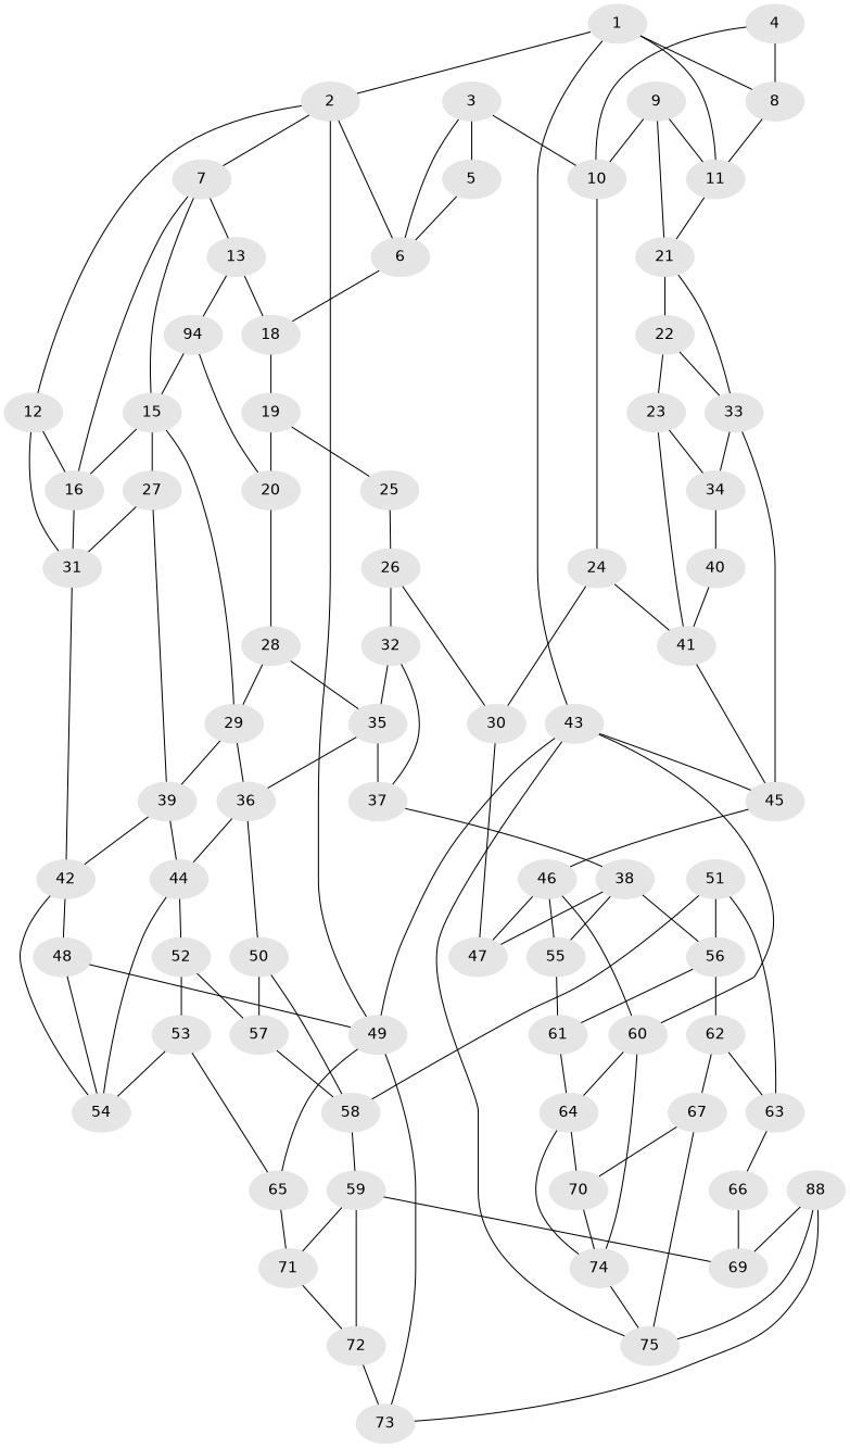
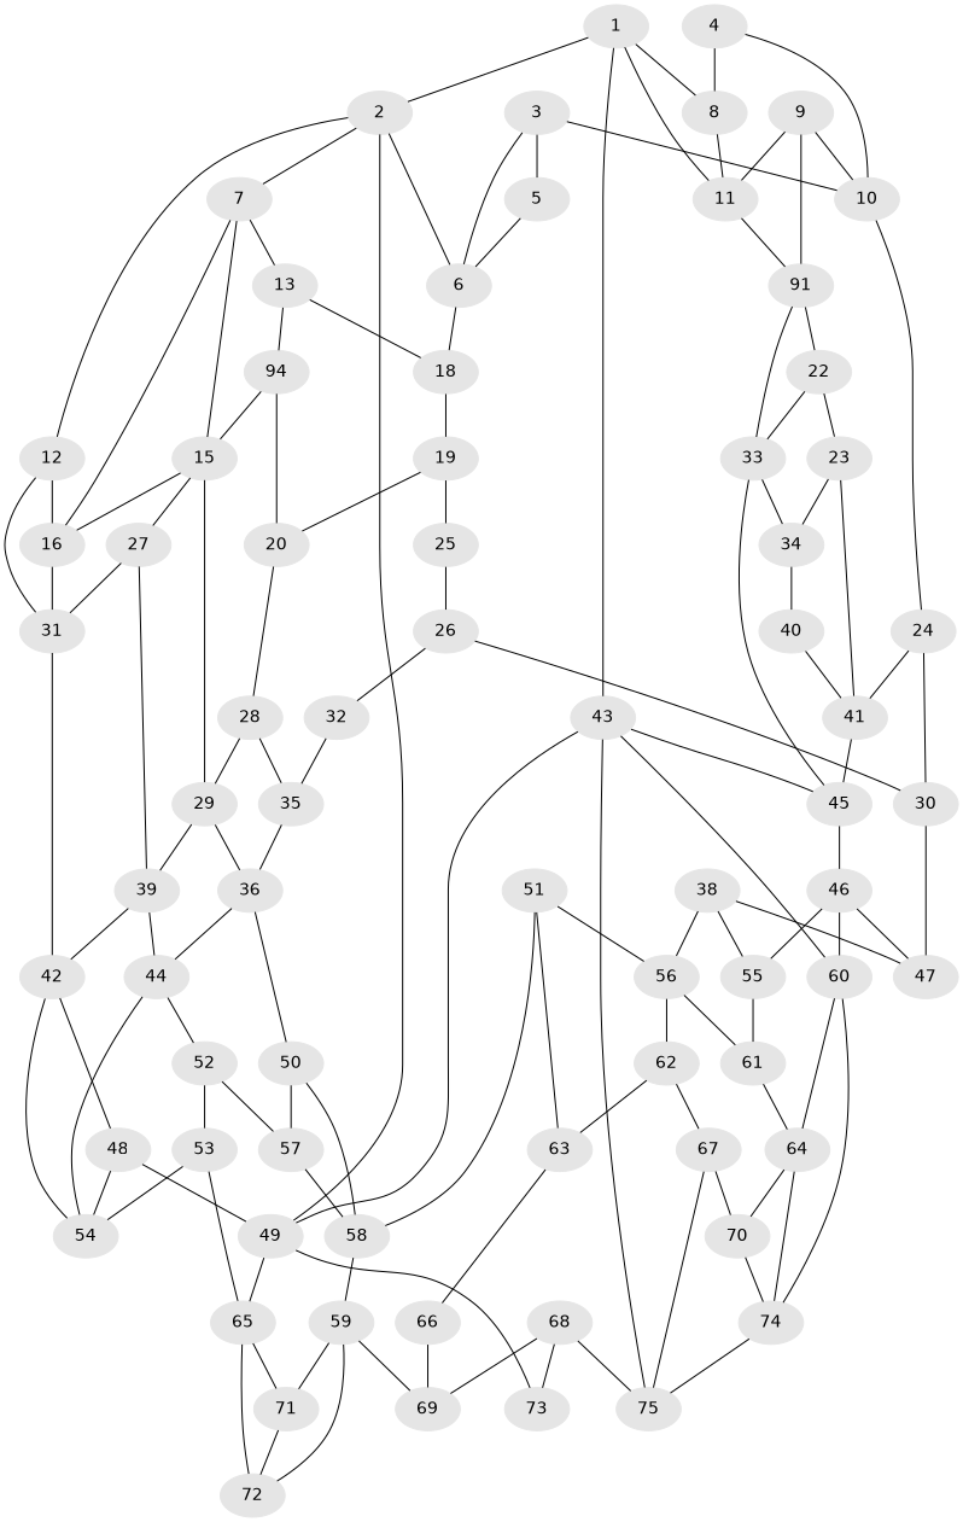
  graph {
    fontname="DejaVu Sans"
    node [color=gray90 fontname="DejaVu Sans" style=filled]
    edge [fontname="DejaVu Sans" weight=1.0]
    1
    2
    8
    11
    43
    6
    7
    12
    49
-   21
+   21 [label=91]
    45
    60
    75
    18
    13
    15
    16
    31
    65
    73
    3
    5
    10
    24
    4
    19
    n27 [label=94]
    27
    29
    9
    22
    33
    41
    30
    42
    20
    28
    39
    25
    26
    35
    32
-   37
    23
    34
    40
    47
    36
    44
    50
    48
    54
    38
    46
    52
    57
    58
    55
    56
    61
    62
    64
    74
    53
    71
    59
    51
    63
    66
    67
    69
    72
    70
-   68 [label=88]
+   68
    1 -- 2
    1 -- 8
    1 -- 11
    1 -- 43
    2 -- 6
    2 -- 7
    2 -- 12
    2 -- 49
    8 -- 11
    11 -- 21
    43 -- 49
    43 -- 45
    43 -- 60
    43 -- 75
    6 -- 18
    7 -- 13
    7 -- 15
    7 -- 16
    12 -- 16
    12 -- 31
    49 -- 65
    49 -- 73
    21 -- 22
    21 -- 33
    45 -- 46
    60 -- 64
    60 -- 74
    18 -- 19
    13 -- 18 [weight=2.0]
    13 -- n27
    15 -- 16
    15 -- 27
    15 -- 29
    16 -- 31
    31 -- 42
    65 -- 71 [weight=2.0]
    3 -- 6
    3 -- 5
    3 -- 10
    5 -- 6
    10 -- 24
    24 -- 41
    24 -- 30
    4 -- 8 [weight=2.0]
    4 -- 10
    19 -- 20
    19 -- 25
    n27 -- 15
    n27 -- 20
    27 -- 31
    27 -- 39
    29 -- 39
    29 -- 36
    9 -- 11
    9 -- 21 [weight=2.0]
    9 -- 10
    22 -- 33
    22 -- 23
    33 -- 45
    33 -- 34
    41 -- 45
    30 -- 47 [weight=2.0]
    42 -- 48
    42 -- 54
    20 -- 28
    28 -- 29
    28 -- 35
    39 -- 42
    39 -- 44
    25 -- 26
    26 -- 30
    26 -- 32
-   35 -- 37
    35 -- 36
    32 -- 35
-   32 -- 37
-   37 -- 38
    23 -- 41
    23 -- 34
    34 -- 40 [weight=2.0]
    40 -- 41
    36 -- 44
    36 -- 50
    44 -- 54
    44 -- 52
    50 -- 57
    50 -- 58
    48 -- 49
    48 -- 54
    38 -- 47
    38 -- 55
    38 -- 56
    46 -- 60
    46 -- 47
    46 -- 55
    52 -- 57 [weight=2.0]
    52 -- 53
    57 -- 58
    58 -- 59
    55 -- 61 [weight=2.0]
    56 -- 61
    56 -- 62
    61 -- 64
    62 -- 63
    62 -- 67
    64 -- 74
    64 -- 70
    74 -- 75
    53 -- 65
    53 -- 54
    71 -- 72
    59 -- 71
    59 -- 69
    59 -- 72
    51 -- 58
    51 -- 56
    51 -- 63
    63 -- 66 [weight=2.0]
    66 -- 69 [weight=2.0]
    67 -- 75
    67 -- 70 [weight=2.0]
-   72 -- 73 [weight=2.0]
+   72 -- 65 [weight=2.0]
    70 -- 74
    68 -- 75
    68 -- 73
    68 -- 69
  }
